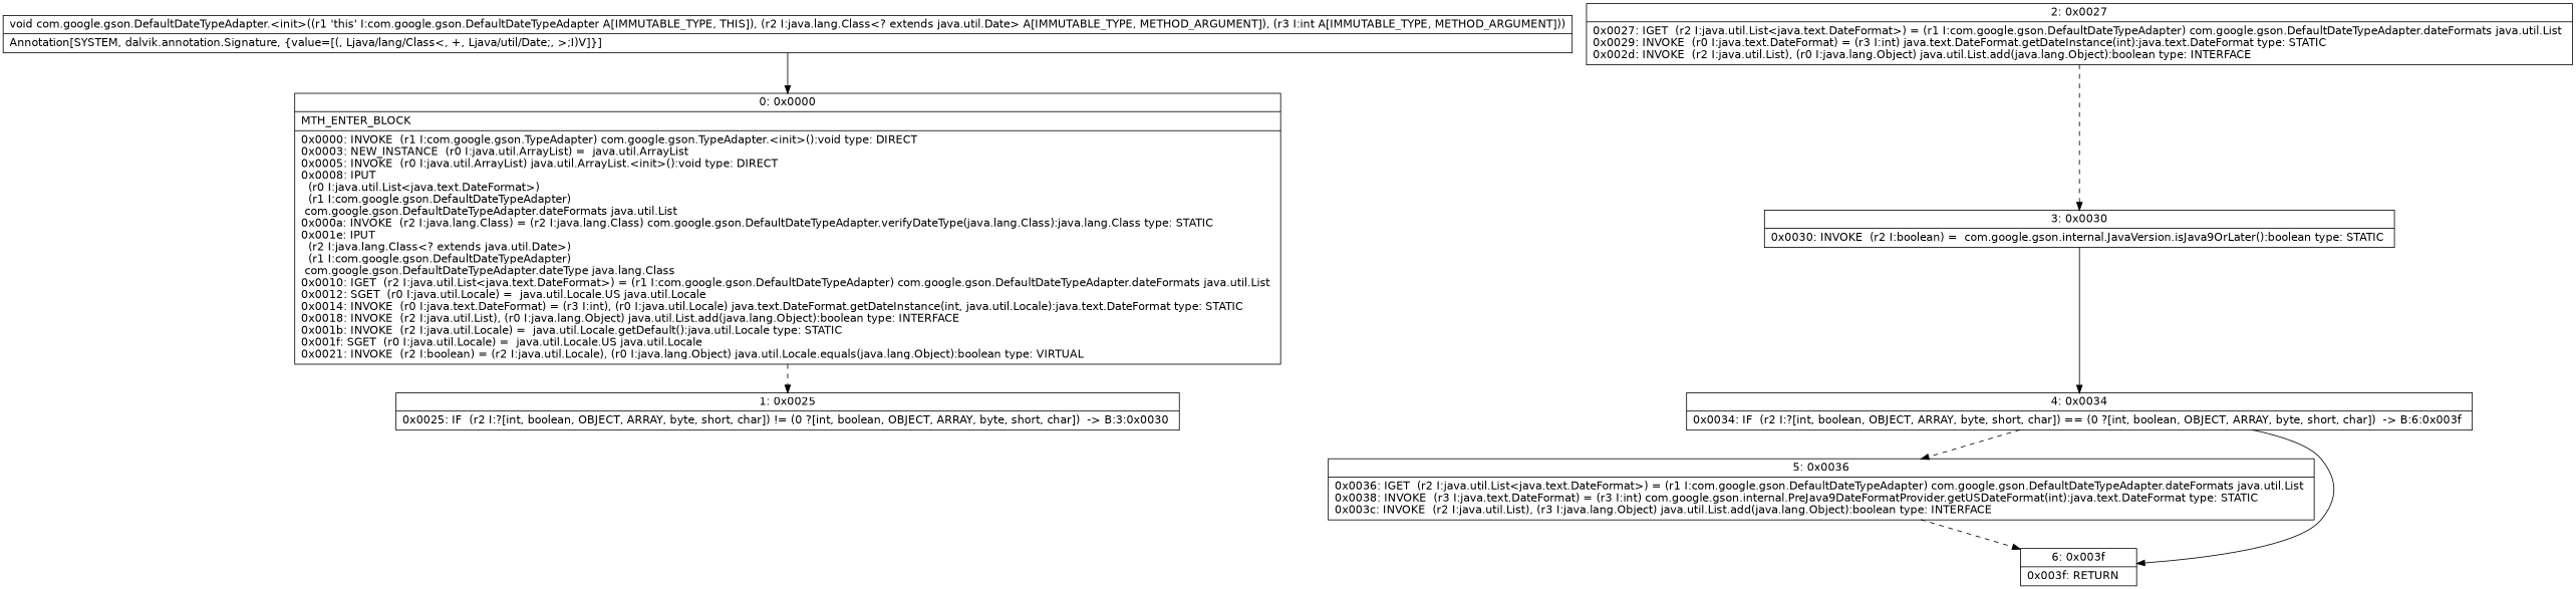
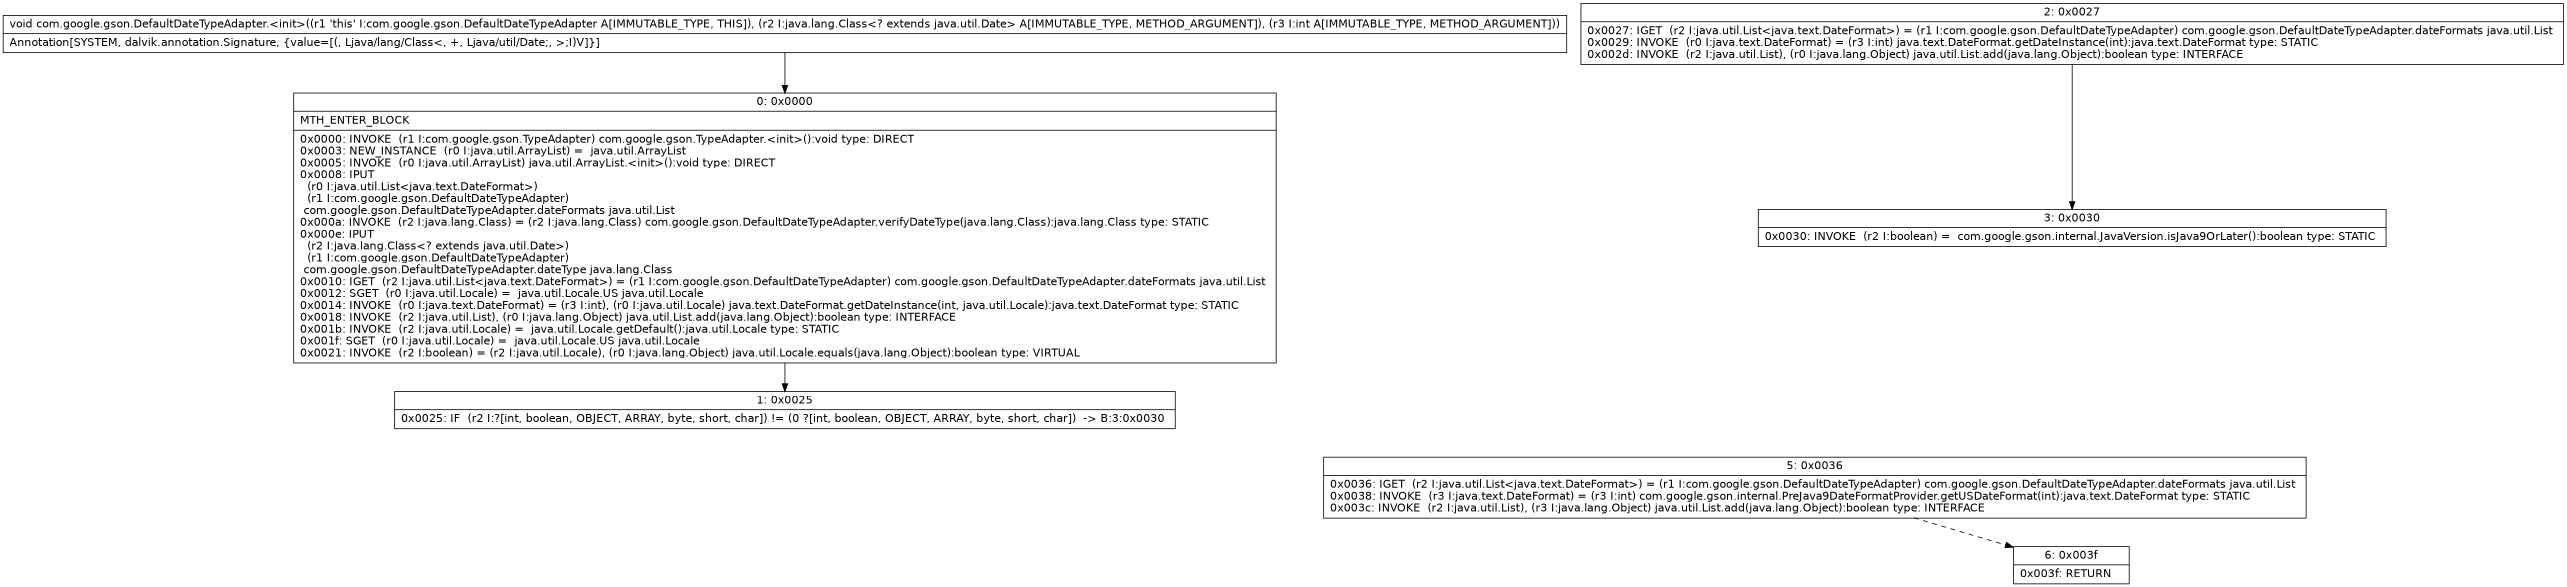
  digraph {
    fontname="DejaVu Sans"
    node [fontname="DejaVu Sans" shape=record]
    edge [fontname="DejaVu Sans"]
-   n1 [label="{0\:\ 0x0000|MTH_ENTER_BLOCK\l|0x0000: INVOKE  (r1 I:com.google.gson.TypeAdapter) com.google.gson.TypeAdapter.\<init\>():void type: DIRECT \l0x0003: NEW_INSTANCE  (r0 I:java.util.ArrayList) =  java.util.ArrayList \l0x0005: INVOKE  (r0 I:java.util.ArrayList) java.util.ArrayList.\<init\>():void type: DIRECT \l0x0008: IPUT  \l  (r0 I:java.util.List\<java.text.DateFormat\>)\l  (r1 I:com.google.gson.DefaultDateTypeAdapter)\l com.google.gson.DefaultDateTypeAdapter.dateFormats java.util.List \l0x000a: INVOKE  (r2 I:java.lang.Class) = (r2 I:java.lang.Class) com.google.gson.DefaultDateTypeAdapter.verifyDateType(java.lang.Class):java.lang.Class type: STATIC \l0x001e: IPUT  \l  (r2 I:java.lang.Class\<? extends java.util.Date\>)\l  (r1 I:com.google.gson.DefaultDateTypeAdapter)\l com.google.gson.DefaultDateTypeAdapter.dateType java.lang.Class \l0x0010: IGET  (r2 I:java.util.List\<java.text.DateFormat\>) = (r1 I:com.google.gson.DefaultDateTypeAdapter) com.google.gson.DefaultDateTypeAdapter.dateFormats java.util.List \l0x0012: SGET  (r0 I:java.util.Locale) =  java.util.Locale.US java.util.Locale \l0x0014: INVOKE  (r0 I:java.text.DateFormat) = (r3 I:int), (r0 I:java.util.Locale) java.text.DateFormat.getDateInstance(int, java.util.Locale):java.text.DateFormat type: STATIC \l0x0018: INVOKE  (r2 I:java.util.List), (r0 I:java.lang.Object) java.util.List.add(java.lang.Object):boolean type: INTERFACE \l0x001b: INVOKE  (r2 I:java.util.Locale) =  java.util.Locale.getDefault():java.util.Locale type: STATIC \l0x001f: SGET  (r0 I:java.util.Locale) =  java.util.Locale.US java.util.Locale \l0x0021: INVOKE  (r2 I:boolean) = (r2 I:java.util.Locale), (r0 I:java.lang.Object) java.util.Locale.equals(java.lang.Object):boolean type: VIRTUAL \l}"]
+   n1 [label="{0\:\ 0x0000|MTH_ENTER_BLOCK\l|0x0000: INVOKE  (r1 I:com.google.gson.TypeAdapter) com.google.gson.TypeAdapter.\<init\>():void type: DIRECT \l0x0003: NEW_INSTANCE  (r0 I:java.util.ArrayList) =  java.util.ArrayList \l0x0005: INVOKE  (r0 I:java.util.ArrayList) java.util.ArrayList.\<init\>():void type: DIRECT \l0x0008: IPUT  \l  (r0 I:java.util.List\<java.text.DateFormat\>)\l  (r1 I:com.google.gson.DefaultDateTypeAdapter)\l com.google.gson.DefaultDateTypeAdapter.dateFormats java.util.List \l0x000a: INVOKE  (r2 I:java.lang.Class) = (r2 I:java.lang.Class) com.google.gson.DefaultDateTypeAdapter.verifyDateType(java.lang.Class):java.lang.Class type: STATIC \l0x000e: IPUT  \l  (r2 I:java.lang.Class\<? extends java.util.Date\>)\l  (r1 I:com.google.gson.DefaultDateTypeAdapter)\l com.google.gson.DefaultDateTypeAdapter.dateType java.lang.Class \l0x0010: IGET  (r2 I:java.util.List\<java.text.DateFormat\>) = (r1 I:com.google.gson.DefaultDateTypeAdapter) com.google.gson.DefaultDateTypeAdapter.dateFormats java.util.List \l0x0012: SGET  (r0 I:java.util.Locale) =  java.util.Locale.US java.util.Locale \l0x0014: INVOKE  (r0 I:java.text.DateFormat) = (r3 I:int), (r0 I:java.util.Locale) java.text.DateFormat.getDateInstance(int, java.util.Locale):java.text.DateFormat type: STATIC \l0x0018: INVOKE  (r2 I:java.util.List), (r0 I:java.lang.Object) java.util.List.add(java.lang.Object):boolean type: INTERFACE \l0x001b: INVOKE  (r2 I:java.util.Locale) =  java.util.Locale.getDefault():java.util.Locale type: STATIC \l0x001f: SGET  (r0 I:java.util.Locale) =  java.util.Locale.US java.util.Locale \l0x0021: INVOKE  (r2 I:boolean) = (r2 I:java.util.Locale), (r0 I:java.lang.Object) java.util.Locale.equals(java.lang.Object):boolean type: VIRTUAL \l}"]
    n2 [label="{1\:\ 0x0025|0x0025: IF  (r2 I:?[int, boolean, OBJECT, ARRAY, byte, short, char]) != (0 ?[int, boolean, OBJECT, ARRAY, byte, short, char])  \-\> B:3:0x0030 \l}"]
    n3 [label="{2\:\ 0x0027|0x0027: IGET  (r2 I:java.util.List\<java.text.DateFormat\>) = (r1 I:com.google.gson.DefaultDateTypeAdapter) com.google.gson.DefaultDateTypeAdapter.dateFormats java.util.List \l0x0029: INVOKE  (r0 I:java.text.DateFormat) = (r3 I:int) java.text.DateFormat.getDateInstance(int):java.text.DateFormat type: STATIC \l0x002d: INVOKE  (r2 I:java.util.List), (r0 I:java.lang.Object) java.util.List.add(java.lang.Object):boolean type: INTERFACE \l}"]
    n4 [label="{3\:\ 0x0030|0x0030: INVOKE  (r2 I:boolean) =  com.google.gson.internal.JavaVersion.isJava9OrLater():boolean type: STATIC \l}"]
-   n5 [label="{4\:\ 0x0034|0x0034: IF  (r2 I:?[int, boolean, OBJECT, ARRAY, byte, short, char]) == (0 ?[int, boolean, OBJECT, ARRAY, byte, short, char])  \-\> B:6:0x003f \l}"]
    n6 [label="{5\:\ 0x0036|0x0036: IGET  (r2 I:java.util.List\<java.text.DateFormat\>) = (r1 I:com.google.gson.DefaultDateTypeAdapter) com.google.gson.DefaultDateTypeAdapter.dateFormats java.util.List \l0x0038: INVOKE  (r3 I:java.text.DateFormat) = (r3 I:int) com.google.gson.internal.PreJava9DateFormatProvider.getUSDateFormat(int):java.text.DateFormat type: STATIC \l0x003c: INVOKE  (r2 I:java.util.List), (r3 I:java.lang.Object) java.util.List.add(java.lang.Object):boolean type: INTERFACE \l}"]
    n7 [label="{6\:\ 0x003f|0x003f: RETURN   \l}"]
    n8 [label="{void com.google.gson.DefaultDateTypeAdapter.\<init\>((r1 'this' I:com.google.gson.DefaultDateTypeAdapter A[IMMUTABLE_TYPE, THIS]), (r2 I:java.lang.Class\<? extends java.util.Date\> A[IMMUTABLE_TYPE, METHOD_ARGUMENT]), (r3 I:int A[IMMUTABLE_TYPE, METHOD_ARGUMENT]))  | Annotation[SYSTEM, dalvik.annotation.Signature, \{value=[(, Ljava\/lang\/Class\<, +, Ljava\/util\/Date;, \>;I)V]\}]\l}"]
-   n1 -> n2 [style=dashed]
-   n3 -> n4 [style=dashed]
-   n4 -> n5
-   n5 -> n6 [style=dashed]
-   n5 -> n7
+   n1 -> n2
+   n3 -> n4
    n6 -> n7 [style=dashed]
    n8 -> n1
  }
